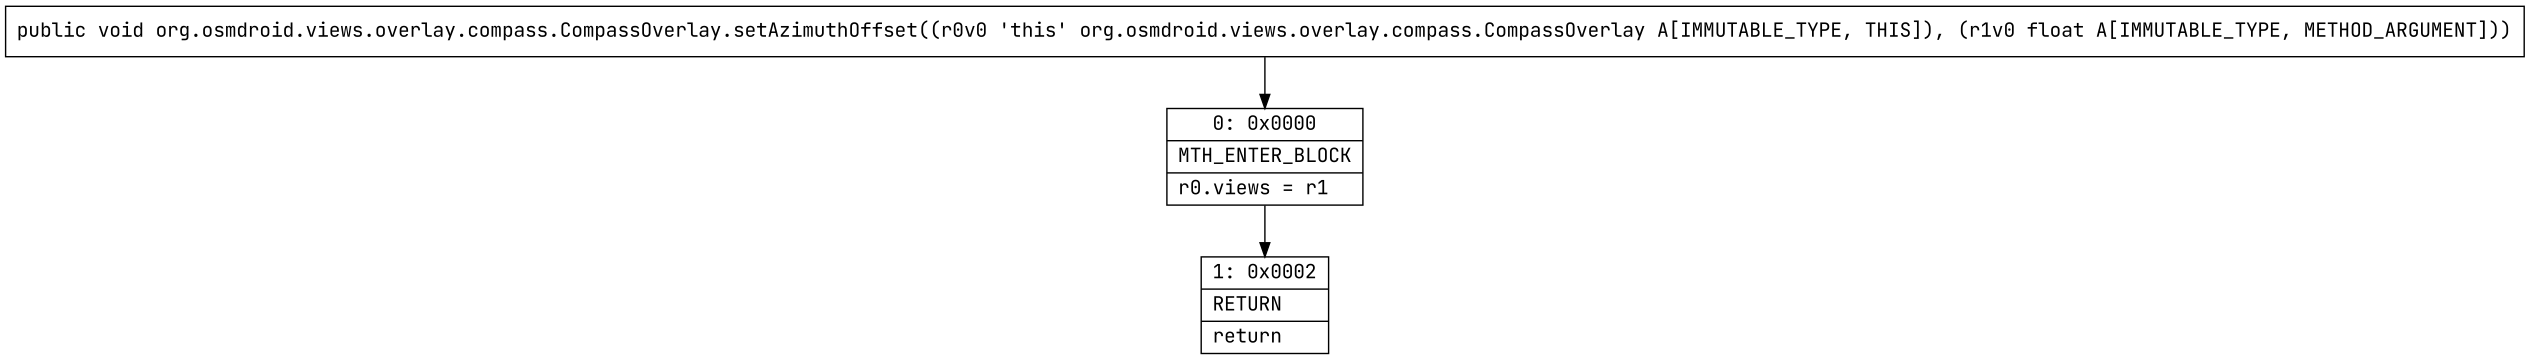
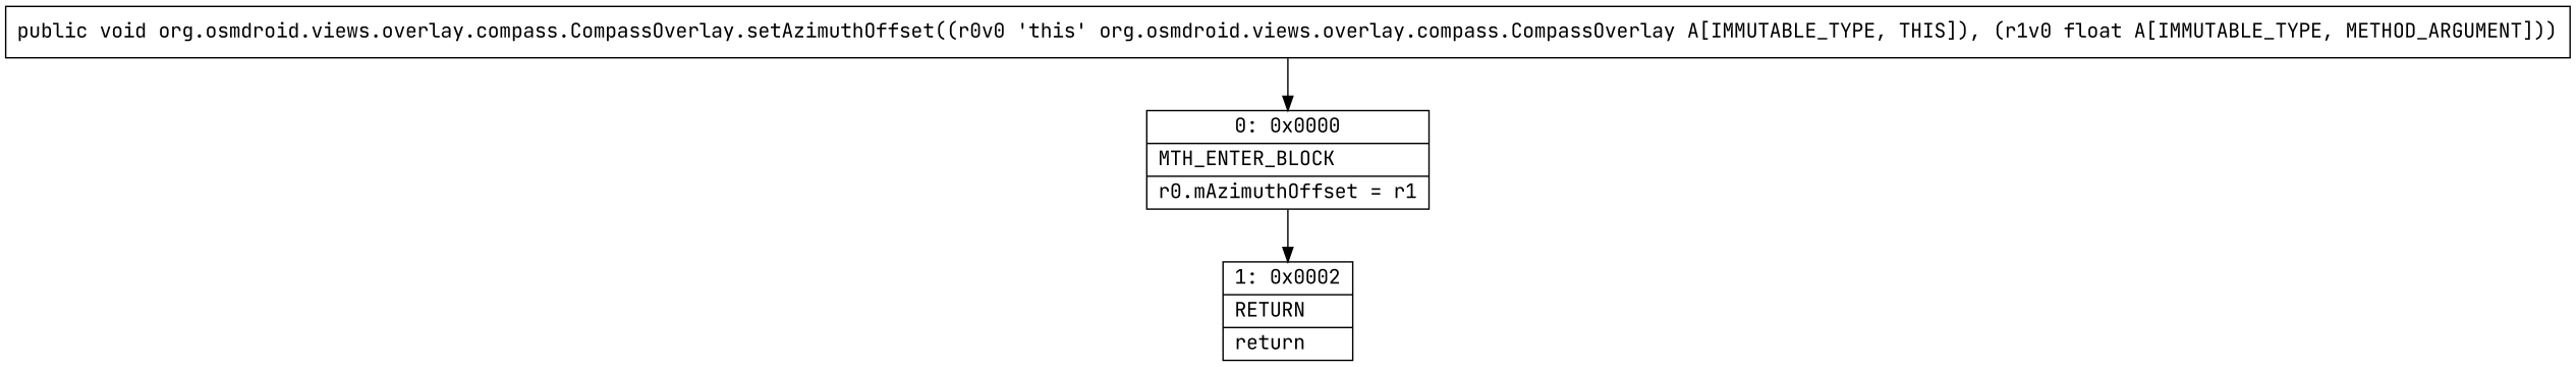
  digraph {
    fontname="JetBrains Mono"
    node [shape=record fontname="JetBrains Mono"]
    edge [fontname="JetBrains Mono"]
-   n1 [label="{0\:\ 0x0000|MTH_ENTER_BLOCK\l|r0.views = r1\l}"]
+   n1 [label="{0\:\ 0x0000|MTH_ENTER_BLOCK\l|r0.mAzimuthOffset = r1\l}"]
    n2 [label="{1\:\ 0x0002|RETURN\l|return\l}"]
    n3 [label="{public void org.osmdroid.views.overlay.compass.CompassOverlay.setAzimuthOffset((r0v0 'this' org.osmdroid.views.overlay.compass.CompassOverlay A[IMMUTABLE_TYPE, THIS]), (r1v0 float A[IMMUTABLE_TYPE, METHOD_ARGUMENT])) }"]
    n1 -> n2
    n3 -> n1
  }
